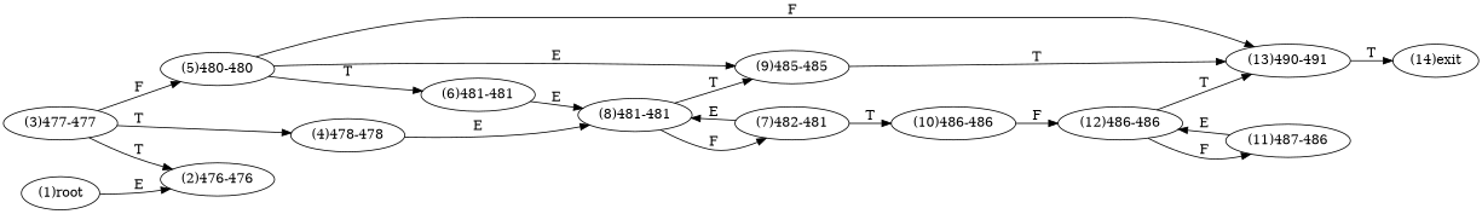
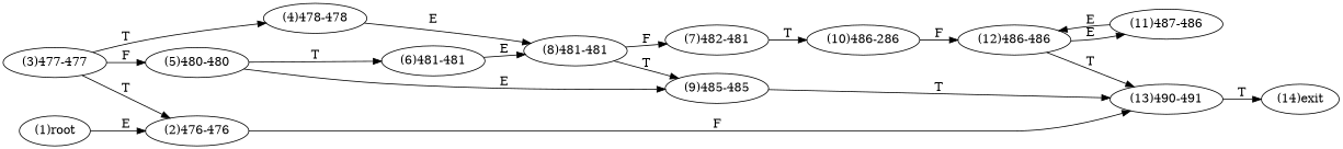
  digraph {
    rankdir=LR
    n1 [label="(1)root"]
    n2 [label="(2)476-476"]
    n3 [label="(13)490-491"]
    n4 [label="(3)477-477"]
    n5 [label="(4)478-478"]
    n6 [label="(5)480-480"]
    n7 [label="(14)exit"]
    n8 [label="(8)481-481"]
    n9 [label="(6)481-481"]
    n10 [label="(9)485-485"]
    n11 [label="(7)482-481"]
-   n12 [label="(10)486-486"]
+   n12 [label="(10)486-286"]
    n13 [label="(12)486-486"]
    n14 [label="(11)487-486"]
    n1 -> n2 [label=E]
-   n6 -> n3 [label=F]
+   n2 -> n3 [label=F]
    n3 -> n7 [label=T]
    n4 -> n2 [label=T]
    n4 -> n5 [label=T]
    n4 -> n6 [label=F]
    n5 -> n8 [label=E]
    n6 -> n9 [label=T]
    n6 -> n10 [label=E]
    n8 -> n10 [label=T]
    n8 -> n11 [label=F]
    n9 -> n8 [label=E]
    n10 -> n3 [label=T]
-   n11 -> n8 [label=E]
    n11 -> n12 [label=T]
    n12 -> n13 [label=F]
    n13 -> n3 [label=T]
-   n13 -> n14 [label=F]
+   n13 -> n14 [label=E]
    n14 -> n13 [label=E]
  }
